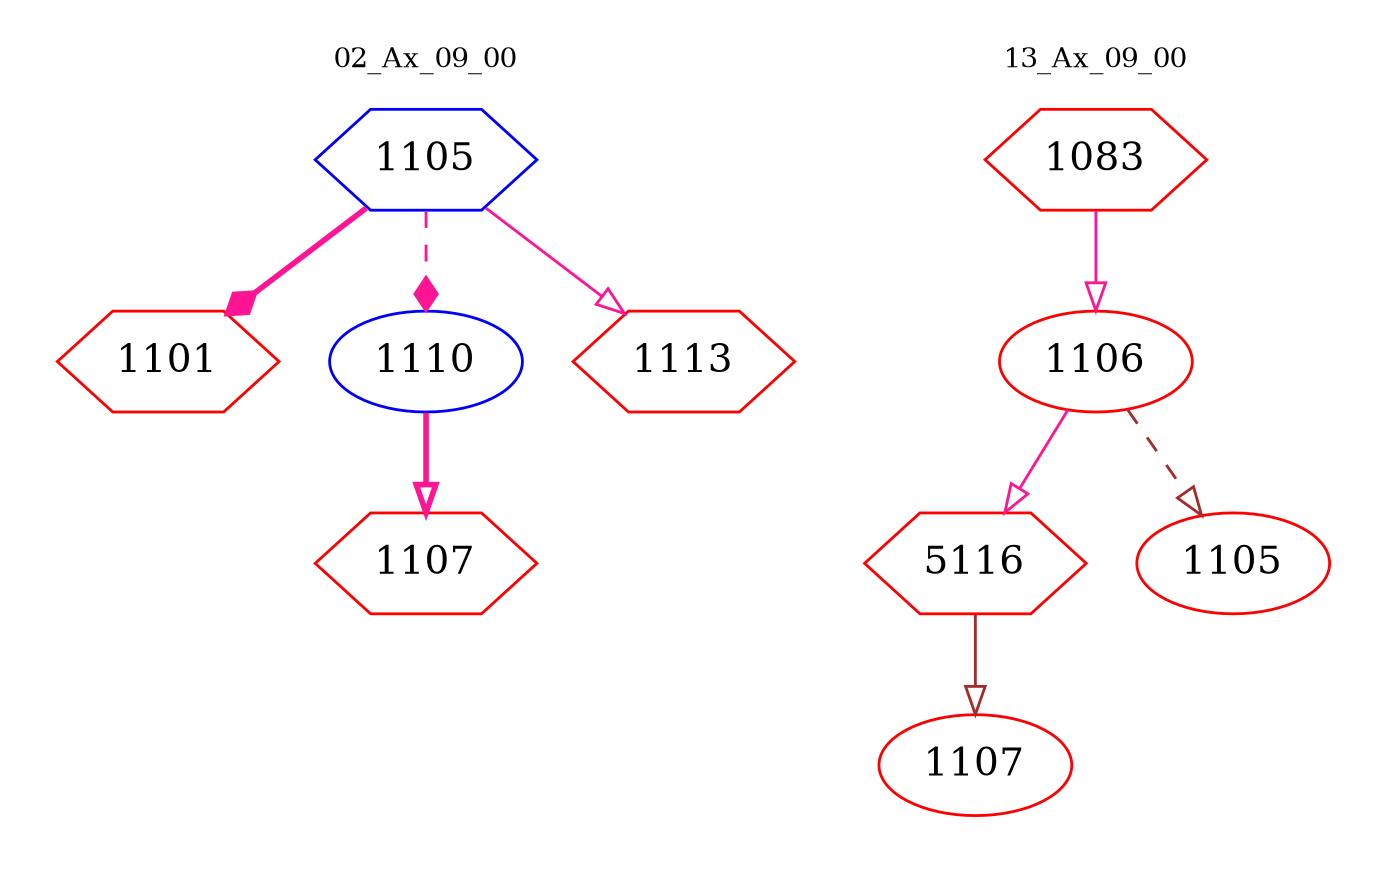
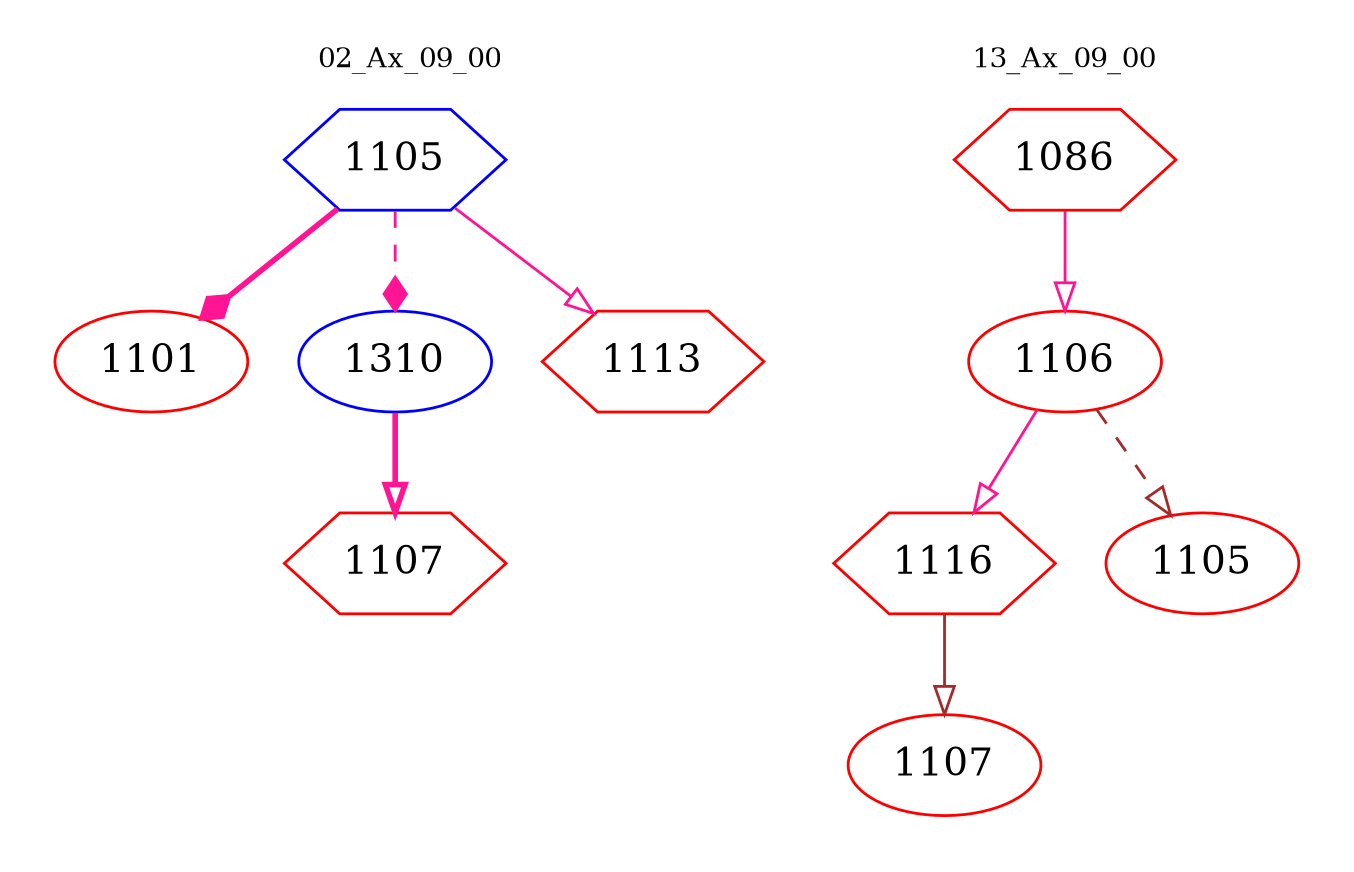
  digraph {
    node [color=red shape=hexagon]
    edge [arrowhead=onormal color=deeppink style=solid]
    n1 [color=blue label=1105]
-   n2 [label=1101]
-   n3 [color=blue label=1110 shape=ellipse]
+   n2 [label=1101 shape=ellipse]
+   n3 [color=blue label=1310 shape=ellipse]
    n4 [label=1113]
    n5 [label=1107]
    n6 [label=1106 shape=ellipse]
-   n7 [label=5116]
-   n8 [label=1083]
+   n7 [label=1116]
+   n8 [label=1086]
    n9 [label=1105 shape=ellipse]
    n10 [label=1107 shape=ellipse]
    subgraph cluster_1 {
      color=white
      fontsize=10
      label="02_Ax_09_00"
      n1
      n2
      n3
      n4
      n5
    }
    subgraph cluster_2 {
      color=white
      fontsize=10
      label="13_Ax_09_00"
      n6
      n7
      n8
      n9
      n10
    }
    n1 -> n2 [arrowhead=diamond style=bold]
    n1 -> n3 [arrowhead=diamond style=dashed]
    n1 -> n4
    n3 -> n5 [style=bold]
    n6 -> n7
    n6 -> n9 [color=brown style=dashed]
    n7 -> n10 [color=brown]
    n8 -> n6
  }
